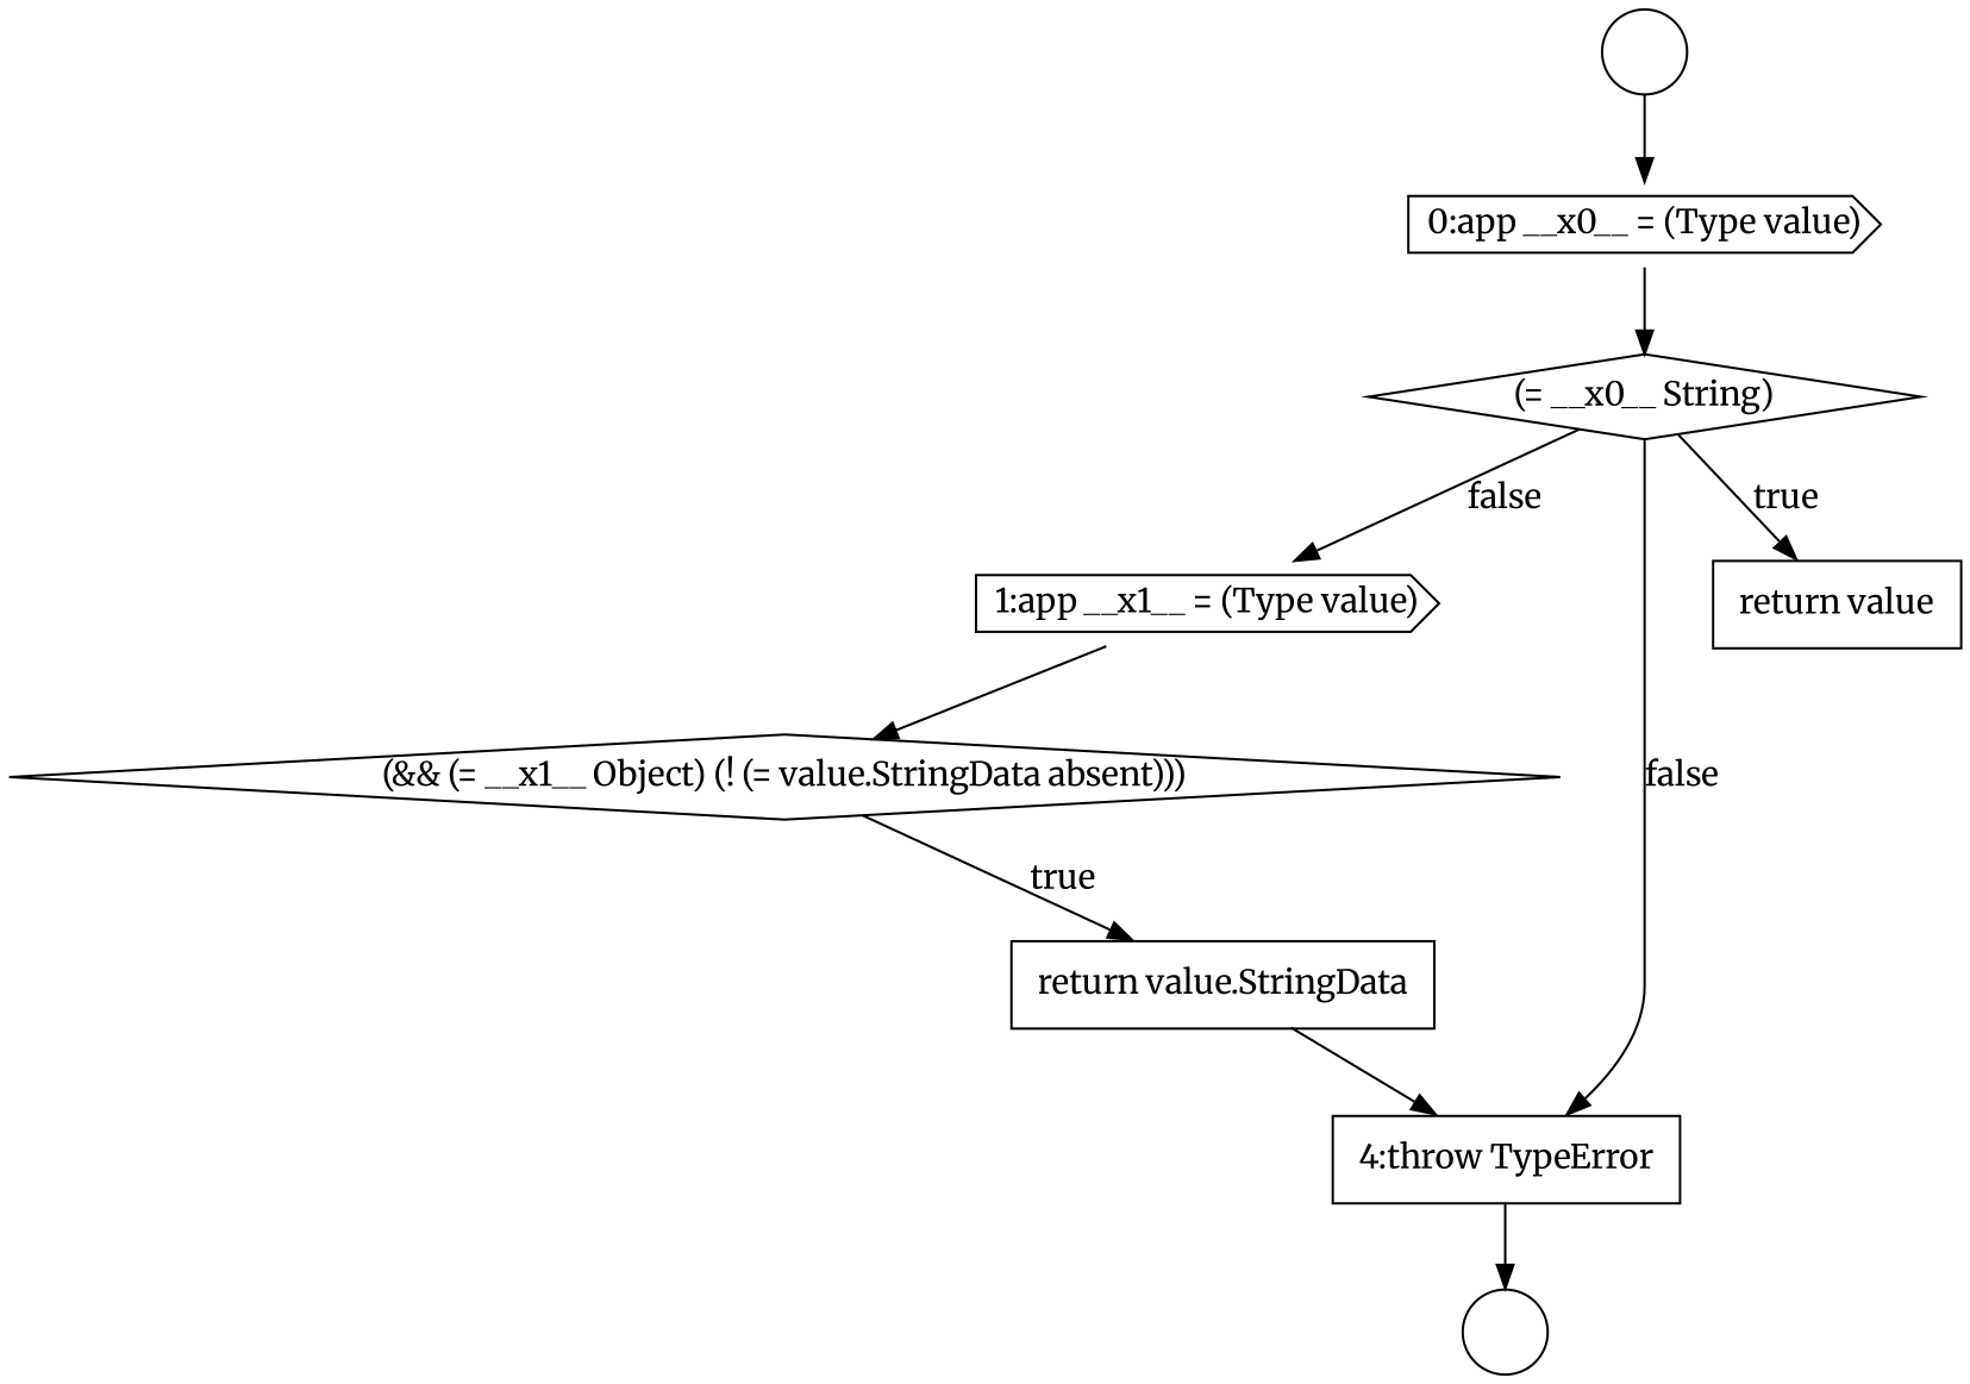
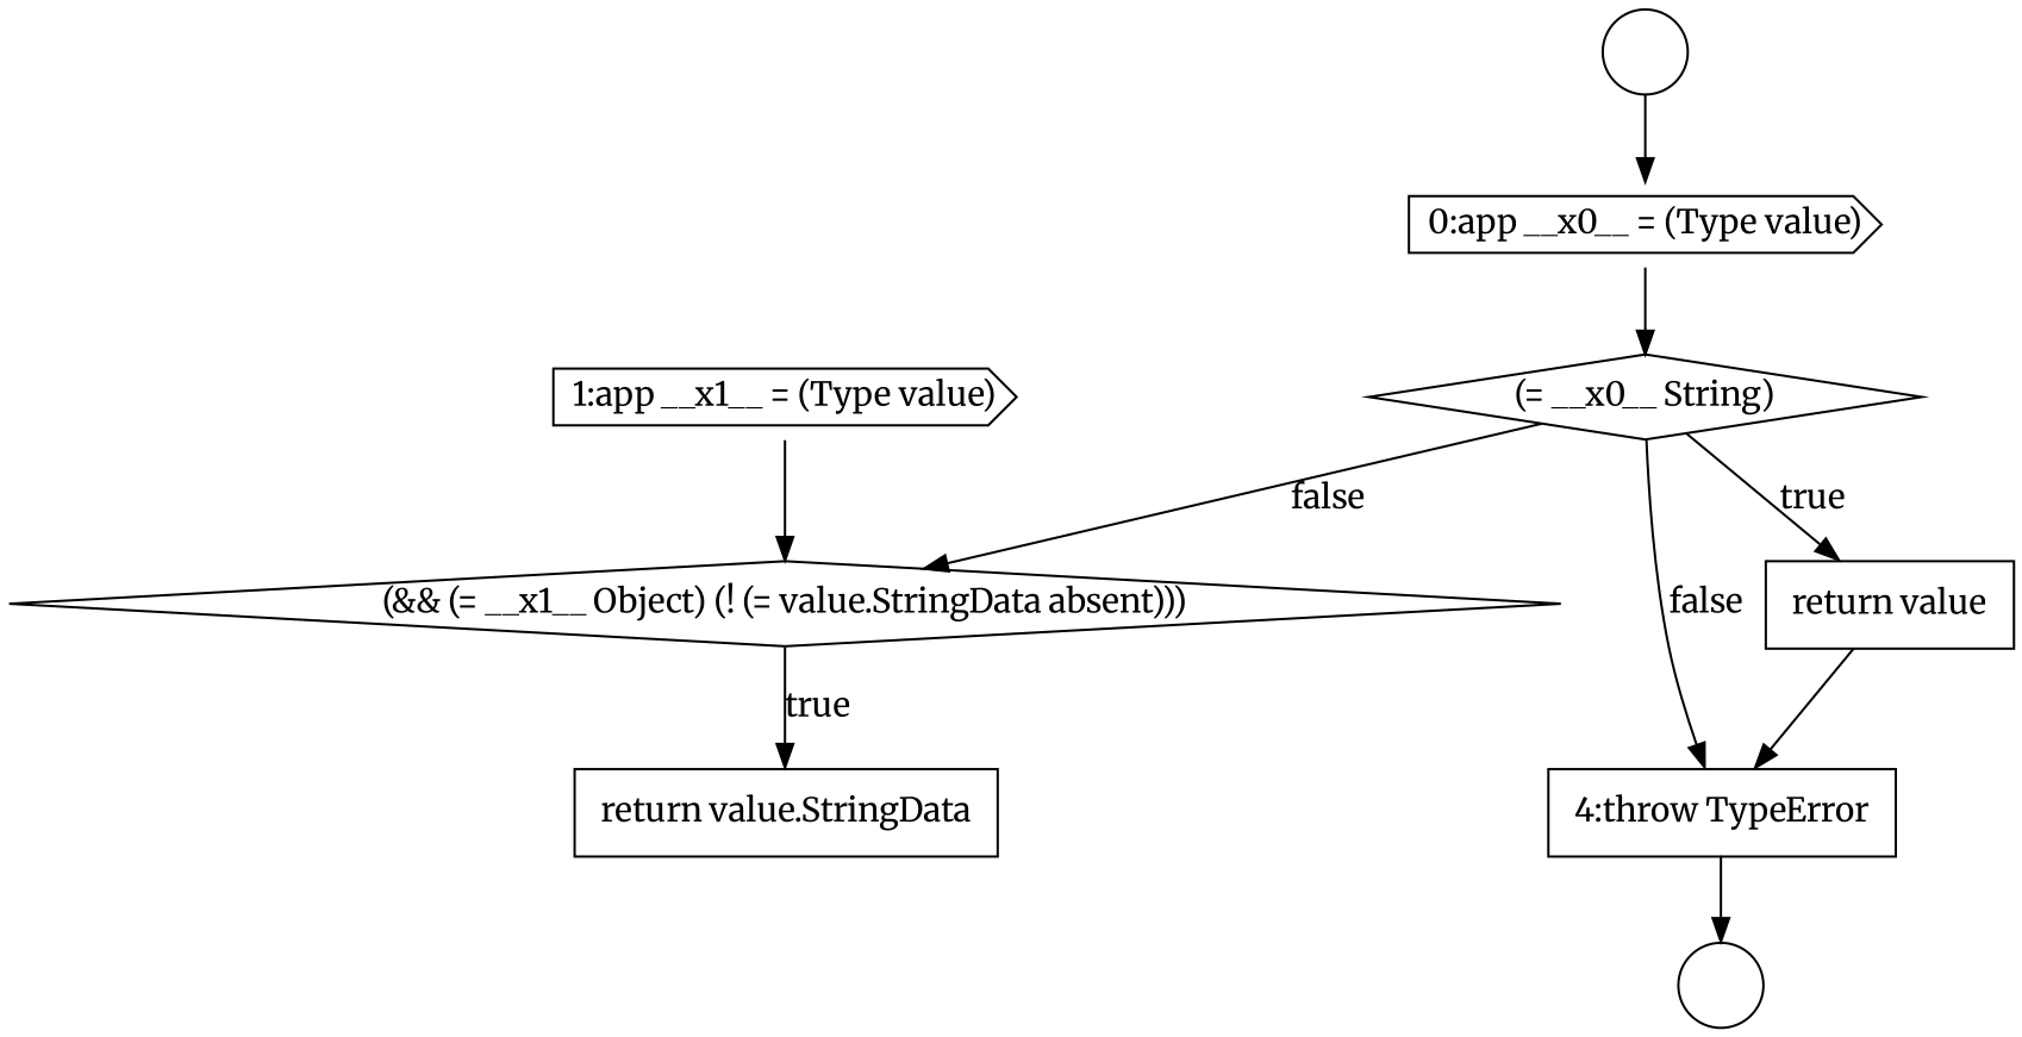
  digraph {
    fontname=Merriweather
    node [color=black fillcolor=white fontname=Merriweather shape=none style=filled]
    edge [color=black fontname=Merriweather]
    n1 [label=<<font color="black">0:app __x0__ = (Type value)</font>> shape=cds]
    n2 [label=<<font color="black">(= __x0__ String)</font>> shape=diamond]
    n3 [label=<<font color="black">1:app __x1__ = (Type value)</font>> shape=cds]
    n4 [label=<<font color="black">     <table border="0" cellborder="1" cellspacing="0" cellpadding="10">       <tr><td align="left">4:throw TypeError</td></tr>     </table>   </font>> margin=0]
    n5 [label=<<font color="black">     <table border="0" cellborder="1" cellspacing="0" cellpadding="10">       <tr><td align="left">return value</td></tr>     </table>   </font>> margin=0]
    n6 [label=<<font color="black">(&amp;&amp; (= __x1__ Object) (! (= value.StringData absent)))</font>> shape=diamond]
    n7 [label=<<font color="black">     <table border="0" cellborder="1" cellspacing="0" cellpadding="10">       <tr><td align="left">return value.StringData</td></tr>     </table>   </font>> margin=0]
    n8 [label=" " shape=circle]
    n9 [label=" " shape=circle]
    n1 -> n2
-   n2 -> n3 [label=<<font color="black">false</font>>]
+   n2 -> n6 [label=<<font color="black">false</font>>]
    n2 -> n4 [label=<<font color="black">false</font>>]
    n2 -> n5 [label=<<font color="black">true</font>>]
    n3 -> n6
    n4 -> n8
    n6 -> n7 [label=<<font color="black">true</font>>]
-   n7 -> n4
+   n5 -> n4
    n9 -> n1
  }
